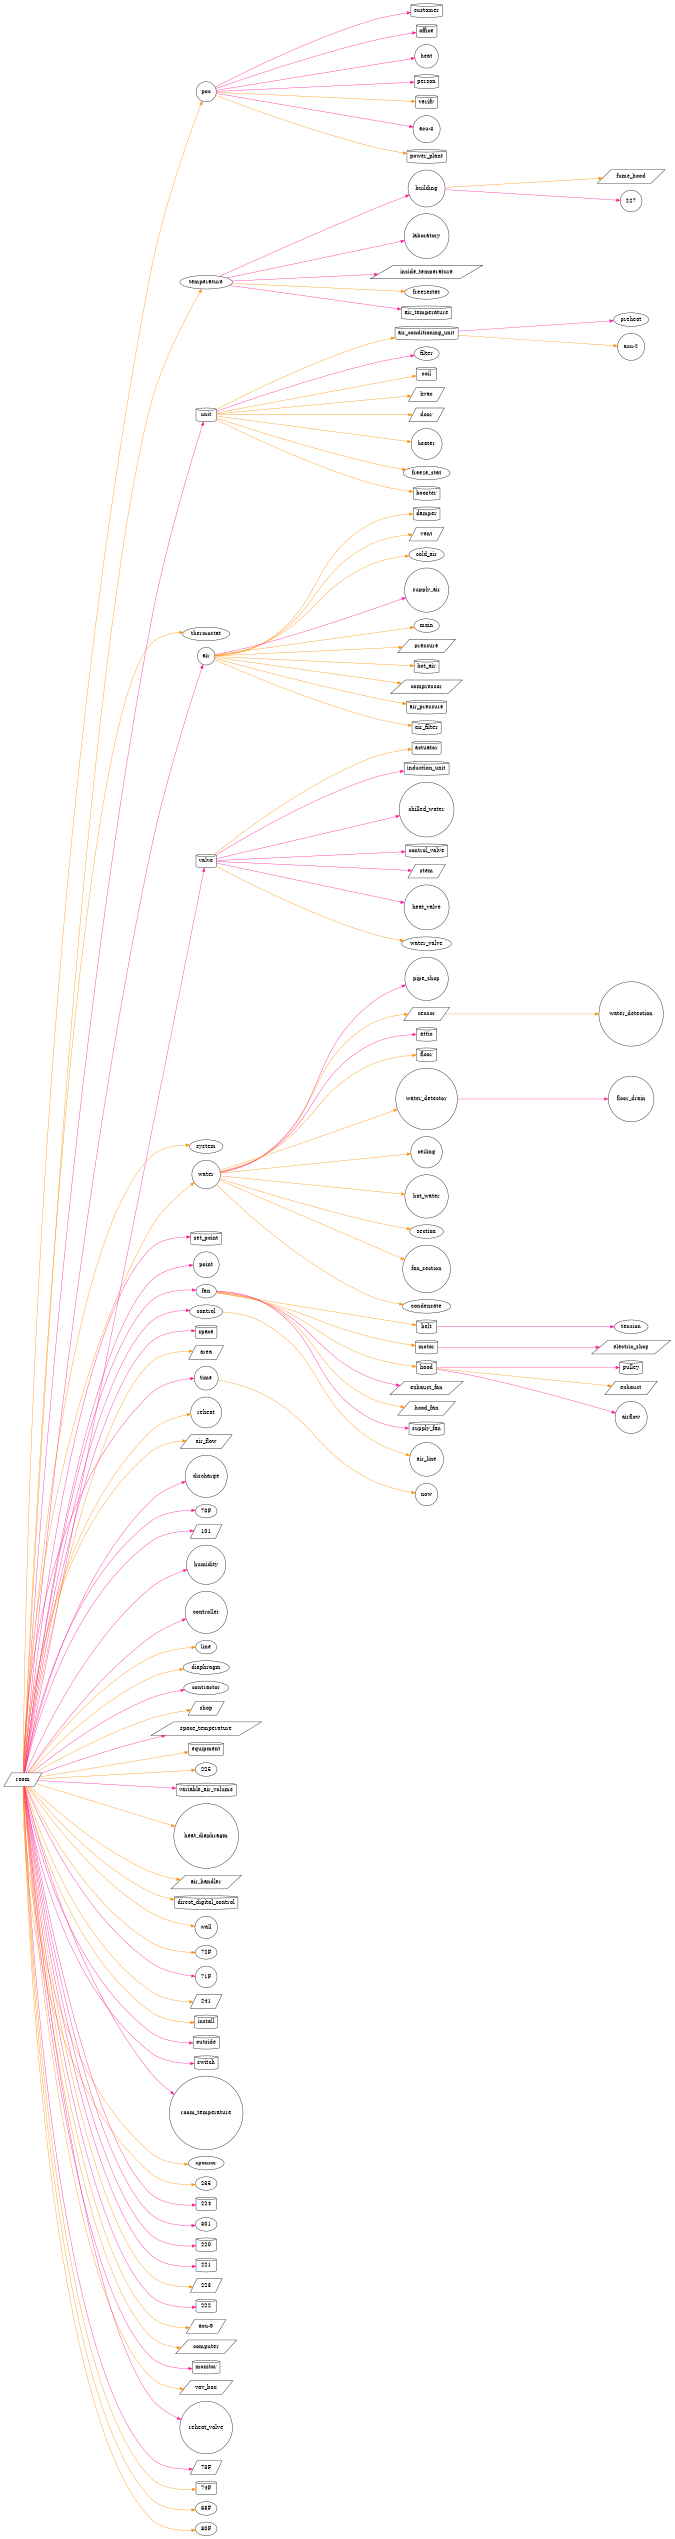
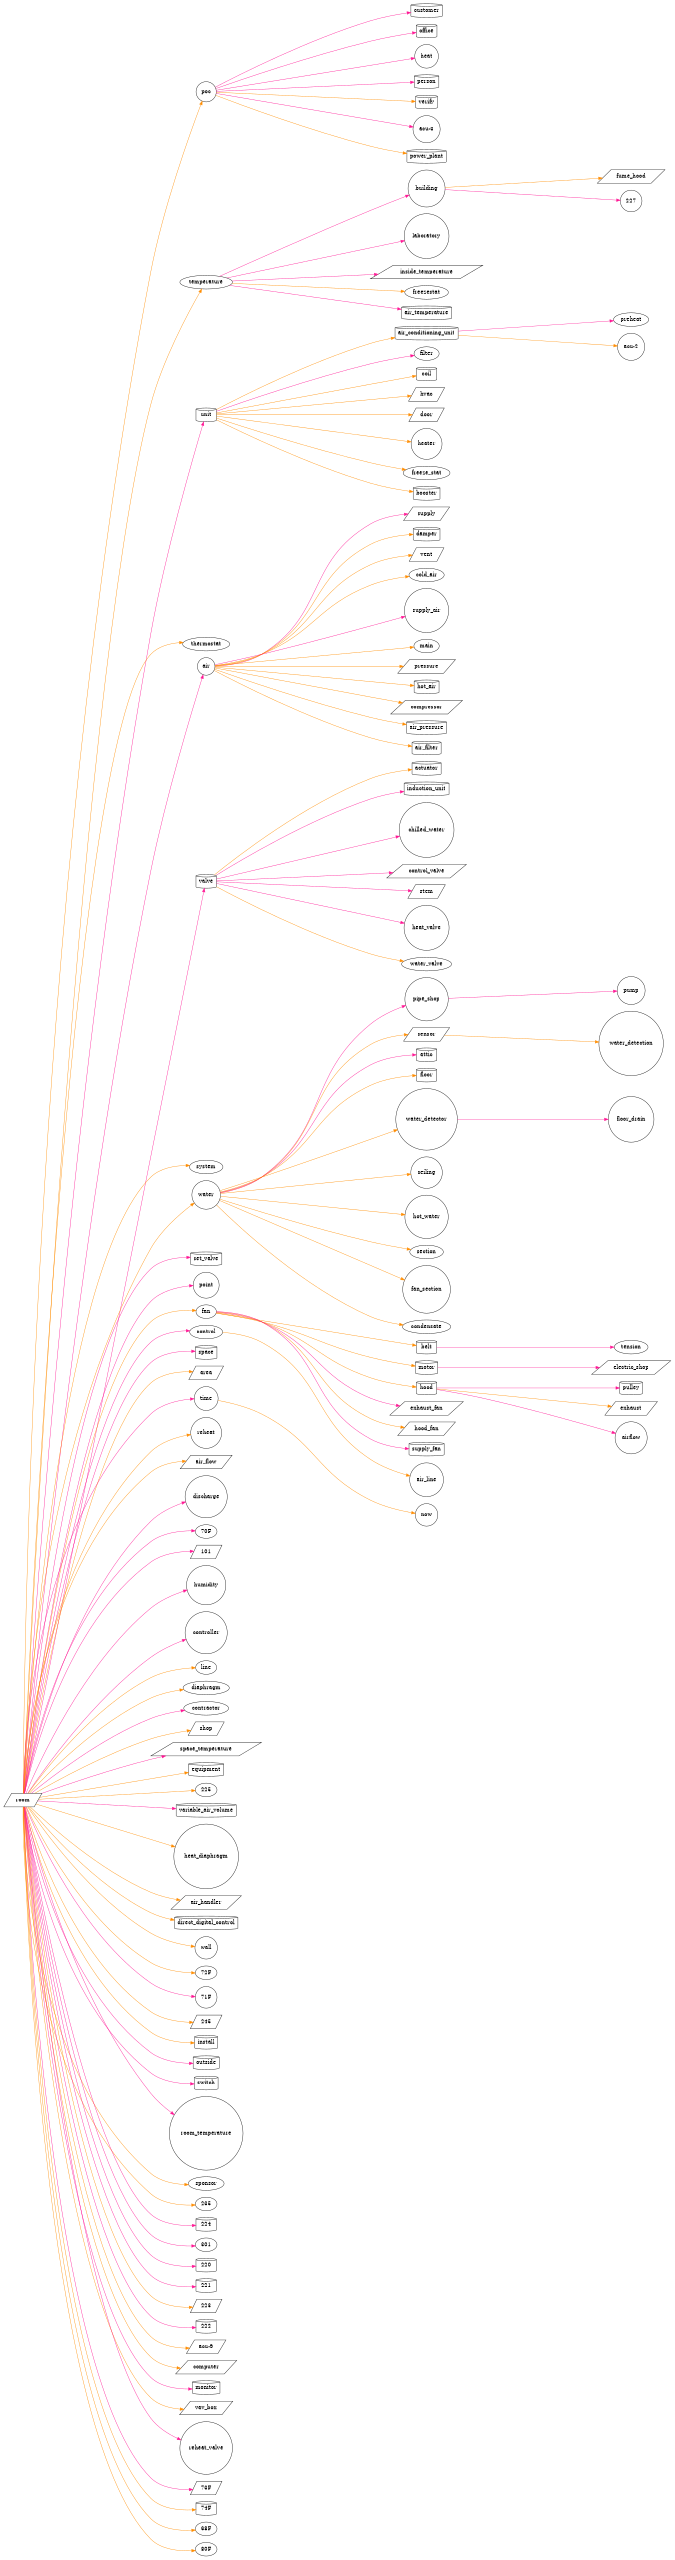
  strict digraph {
    rankdir=LR
    ranksep=4
    splines=true
    node [shape=cylinder]
    edge [color=darkorange]
    room [shape=parallelogram]
    poc [shape=circle]
    temperature [shape=ellipse]
    unit
    thermostat [shape=ellipse]
    air [shape=circle]
    valve
    system [shape=ellipse]
    water [shape=circle]
-   set_point
+   set_point [label=set_valve]
    point [shape=circle]
    fan [shape=ellipse]
    control [shape=ellipse]
    space
    area [shape=parallelogram]
    time [shape=circle]
    reheat [shape=circle]
    air_flow [shape=parallelogram]
    discharge [shape=circle]
    "70F" [shape=ellipse]
    101 [shape=parallelogram]
    humidity [shape=circle]
    controller [shape=circle]
    line [shape=ellipse]
    diaphragm [shape=ellipse]
    contractor [shape=ellipse]
    shop [shape=parallelogram]
    space_temperature [shape=parallelogram]
    equipment
    225 [shape=ellipse]
    variable_air_volume
    heat_diaphragm [shape=circle]
    air_handler [shape=parallelogram]
    direct_digital_control
    wall [shape=circle]
    "72F" [shape=ellipse]
    "71F" [shape=circle]
-   245 [shape=parallelogram label=241]
+   245 [shape=parallelogram]
    install
    outside
    switch
    room_temperature [shape=circle]
    sponsor [shape=ellipse]
    235 [shape=ellipse]
    224
    301 [shape=ellipse]
    220
    221
    223 [shape=parallelogram]
    222
    "acu-9" [shape=parallelogram]
    computer [shape=parallelogram]
    monitor
    vav_box [shape=parallelogram]
    reheat_valve [shape=circle]
    "73F" [shape=parallelogram]
    "74F"
    "68F" [shape=ellipse]
    "80F" [shape=ellipse]
    customer
    office
    heat [shape=circle]
    person
    verify
    "acu-3" [shape=circle]
    power_plant
    building [shape=circle]
    laboratory [shape=circle]
    inside_temperature [shape=parallelogram]
    freezestat [shape=ellipse]
    air_temperature
    air_conditioning_unit
    filter [shape=ellipse]
    coil
    hvac [shape=parallelogram]
    door [shape=parallelogram]
    heater [shape=circle]
    freeze_stat [shape=ellipse]
    booster
+   supply [shape=parallelogram]
    damper
    vent [shape=parallelogram]
    cold_air [shape=ellipse]
    supply_air [shape=circle]
    main [shape=ellipse]
    pressure [shape=parallelogram]
    hot_air
    compressor [shape=parallelogram]
    air_pressure
    air_filter
    actuator
    induction_unit
    chilled_water [shape=circle]
-   control_valve
+   control_valve [shape=parallelogram]
    stem [shape=parallelogram]
    heat_valve [shape=circle]
    water_valve [shape=ellipse]
    pipe_shop [shape=circle]
    sensor [shape=parallelogram]
    attic
    floor
    water_detector [shape=circle]
    ceiling [shape=circle]
    hot_water [shape=circle]
    section [shape=ellipse]
    fan_section [shape=circle]
    condensate [shape=ellipse]
    belt
    motor
    hood
    exhaust_fan [shape=parallelogram]
    hood_fan [shape=parallelogram]
    supply_fan
    air_line [shape=circle]
    now [shape=circle]
    fume_hood [shape=parallelogram]
    227 [shape=circle]
    preheat [shape=ellipse]
    "acu-2" [shape=circle]
+   pump [shape=circle]
    water_detection [shape=circle]
    floor_drain [shape=circle]
    tension [shape=ellipse]
    electric_shop [shape=parallelogram]
    pulley
    exhaust [shape=parallelogram]
    airflow [shape=circle]
    room -> poc
    room -> temperature
    room -> unit [color=deeppink]
    room -> thermostat
    room -> air [color=deeppink]
    room -> valve [color=deeppink]
    room -> system
    room -> water
    room -> set_point [color=deeppink]
    room -> point [color=deeppink]
-   room -> fan [color=deeppink]
+   room -> fan
    room -> control [color=deeppink]
    room -> space [color=deeppink]
    room -> area
    room -> time [color=deeppink]
    room -> reheat
    room -> air_flow
    room -> discharge [color=deeppink]
    room -> "70F" [color=deeppink]
    room -> 101 [color=deeppink]
    room -> humidity [color=deeppink]
    room -> controller [color=deeppink]
    room -> line
    room -> diaphragm
    room -> contractor [color=deeppink]
    room -> shop
    room -> space_temperature [color=deeppink]
    room -> equipment
    room -> 225
    room -> variable_air_volume [color=deeppink]
    room -> heat_diaphragm
    room -> air_handler
    room -> direct_digital_control
    room -> wall
    room -> "72F"
    room -> "71F" [color=deeppink]
    room -> 245
    room -> install
    room -> outside [color=deeppink]
    room -> switch [color=deeppink]
    room -> room_temperature [color=deeppink]
    room -> sponsor
    room -> 235
    room -> 224 [color=deeppink]
    room -> 301 [color=deeppink]
    room -> 220 [color=deeppink]
    room -> 221 [color=deeppink]
    room -> 223
    room -> 222 [color=deeppink]
    room -> "acu-9"
    room -> computer
    room -> monitor [color=deeppink]
    room -> vav_box
    room -> reheat_valve [color=deeppink]
    room -> "73F" [color=deeppink]
    room -> "74F"
    room -> "68F"
    room -> "80F"
    poc -> customer [color=deeppink]
    poc -> office [color=deeppink]
    poc -> heat [color=deeppink]
    poc -> person [color=deeppink]
    poc -> verify
    poc -> "acu-3" [color=deeppink]
    poc -> power_plant
    temperature -> building [color=deeppink]
    temperature -> laboratory [color=deeppink]
    temperature -> inside_temperature [color=deeppink]
    temperature -> freezestat
    temperature -> air_temperature [color=deeppink]
    unit -> air_conditioning_unit
    unit -> filter [color=deeppink]
    unit -> coil
    unit -> hvac
    unit -> door
    unit -> heater
    unit -> freeze_stat
    unit -> booster
+   air -> supply [color=deeppink]
    air -> damper
    air -> vent
    air -> cold_air
    air -> supply_air [color=deeppink]
    air -> main
    air -> pressure
    air -> hot_air
    air -> compressor
    air -> air_pressure
    air -> air_filter
    valve -> actuator
    valve -> induction_unit [color=deeppink]
    valve -> chilled_water [color=deeppink]
    valve -> control_valve [color=deeppink]
    valve -> stem [color=deeppink]
    valve -> heat_valve [color=deeppink]
    valve -> water_valve
    water -> pipe_shop [color=deeppink]
    water -> sensor
    water -> attic [color=deeppink]
    water -> floor
    water -> water_detector
    water -> ceiling
    water -> hot_water
    water -> section
    water -> fan_section
    water -> condensate
    fan -> belt
    fan -> motor
    fan -> hood
    fan -> exhaust_fan [color=deeppink]
    fan -> hood_fan
    fan -> supply_fan [color=deeppink]
    control -> air_line
    time -> now
    building -> fume_hood
    building -> 227 [color=deeppink]
    air_conditioning_unit -> preheat [color=deeppink]
    air_conditioning_unit -> "acu-2"
+   pipe_shop -> pump [color=deeppink]
    sensor -> water_detection
    water_detector -> floor_drain [color=deeppink]
    belt -> tension [color=deeppink]
    motor -> electric_shop [color=deeppink]
    hood -> pulley [color=deeppink]
    hood -> exhaust
    hood -> airflow [color=deeppink]
  }
